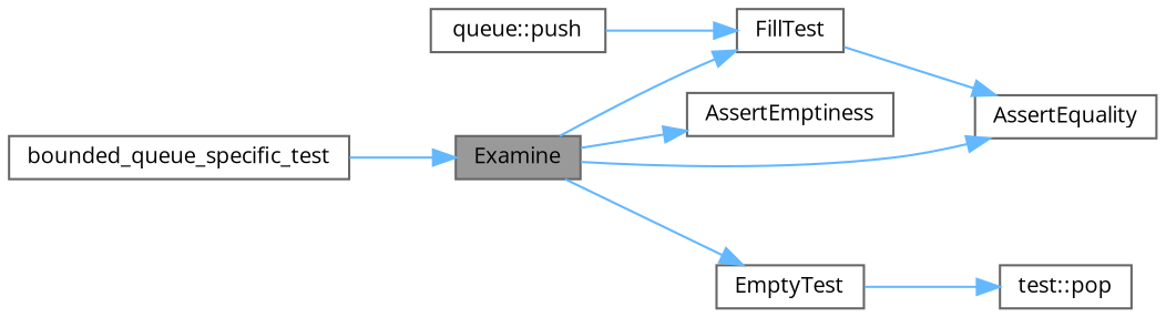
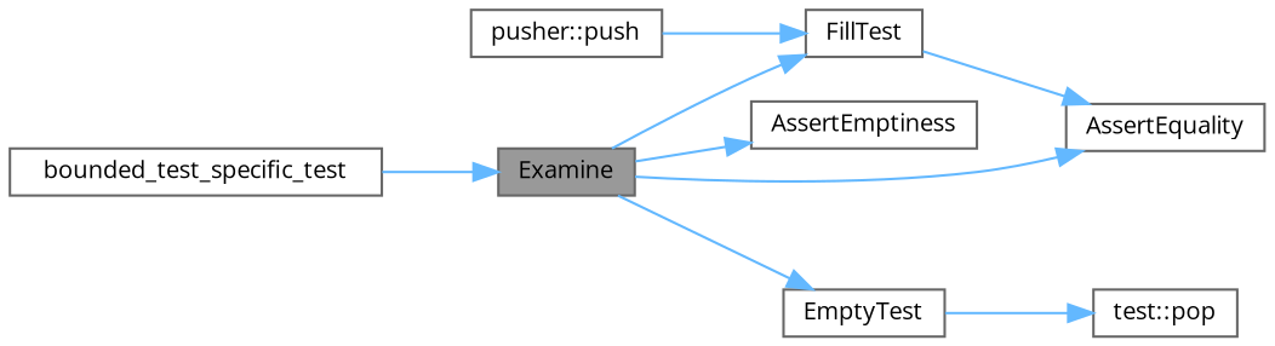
  digraph {
    fontname="Open Sans"
    rankdir=LR
    node [color=grey40 fillcolor=white fontname="Open Sans" fontsize=10 shape=box style=filled]
    edge [color=steelblue1 fontname="Open Sans" fontsize=10 labelfontname=Helvetica labelfontsize=10 style=solid]
    n1 [color=gray40 fillcolor=grey60 fontcolor=black height=0.2 label=Examine width=0.4]
    n2 [height=0.2 label=AssertEmptiness width=0.4]
    n3 [height=0.2 label=AssertEquality width=0.4]
    n4 [height=0.2 label=EmptyTest width=0.4]
    n5 [height=0.2 label=FillTest width=0.4]
-   n6 [height=0.2 label=bounded_queue_specific_test width=0.4]
+   n6 [height=0.2 label=bounded_test_specific_test width=0.4]
    n7 [height=0.2 label="test::pop" width=0.4]
-   n8 [height=0.2 label="queue::push" width=0.4]
+   n8 [height=0.2 label="pusher::push" width=0.4]
    n1 -> n2
    n1 -> n3
    n1 -> n4
    n1 -> n5
    n4 -> n7
    n5 -> n3
    n6 -> n1
    n8 -> n5
  }
